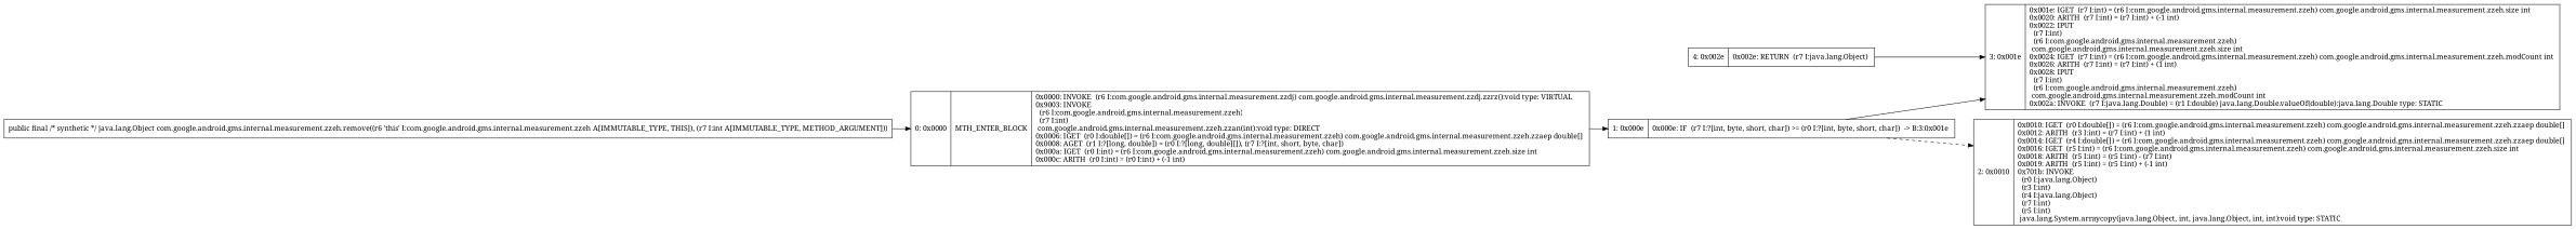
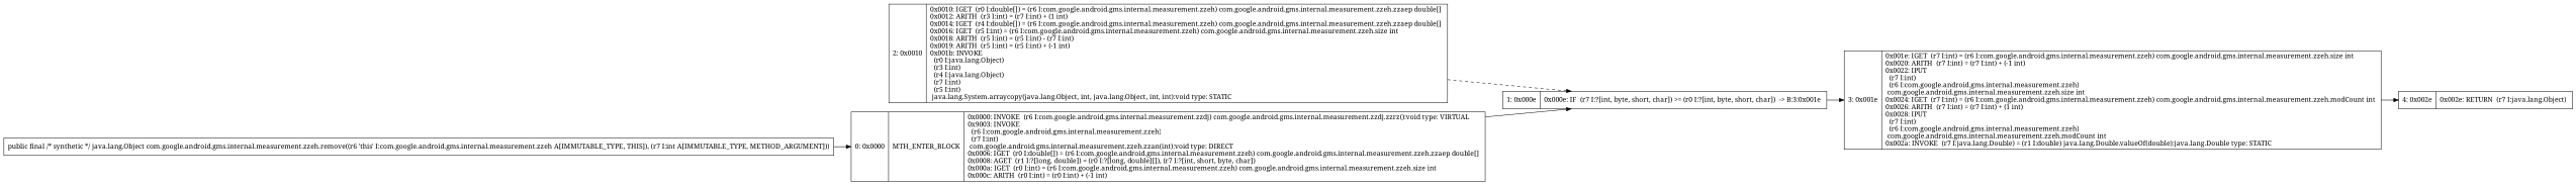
  digraph {
    fontname="Noto Serif"
    rankdir=LR
    node [fontname="Noto Serif" shape=record]
    edge [fontname="Noto Serif"]
    n1 [label="{0\:\ 0x0000|MTH_ENTER_BLOCK\l|0x0000: INVOKE  (r6 I:com.google.android.gms.internal.measurement.zzdj) com.google.android.gms.internal.measurement.zzdj.zzrz():void type: VIRTUAL \l0x9003: INVOKE  \l  (r6 I:com.google.android.gms.internal.measurement.zzeh)\l  (r7 I:int)\l com.google.android.gms.internal.measurement.zzeh.zzan(int):void type: DIRECT \l0x0006: IGET  (r0 I:double[]) = (r6 I:com.google.android.gms.internal.measurement.zzeh) com.google.android.gms.internal.measurement.zzeh.zzaep double[] \l0x0008: AGET  (r1 I:?[long, double]) = (r0 I:?[long, double][]), (r7 I:?[int, short, byte, char]) \l0x000a: IGET  (r0 I:int) = (r6 I:com.google.android.gms.internal.measurement.zzeh) com.google.android.gms.internal.measurement.zzeh.size int \l0x000c: ARITH  (r0 I:int) = (r0 I:int) + (\-1 int) \l}"]
    n2 [label="{1\:\ 0x000e|0x000e: IF  (r7 I:?[int, byte, short, char]) \>= (r0 I:?[int, byte, short, char])  \-\> B:3:0x001e \l}"]
-   n3 [label="{2\:\ 0x0010|0x0010: IGET  (r0 I:double[]) = (r6 I:com.google.android.gms.internal.measurement.zzeh) com.google.android.gms.internal.measurement.zzeh.zzaep double[] \l0x0012: ARITH  (r3 I:int) = (r7 I:int) + (1 int) \l0x0014: IGET  (r4 I:double[]) = (r6 I:com.google.android.gms.internal.measurement.zzeh) com.google.android.gms.internal.measurement.zzeh.zzaep double[] \l0x0016: IGET  (r5 I:int) = (r6 I:com.google.android.gms.internal.measurement.zzeh) com.google.android.gms.internal.measurement.zzeh.size int \l0x0018: ARITH  (r5 I:int) = (r5 I:int) \- (r7 I:int) \l0x0019: ARITH  (r5 I:int) = (r5 I:int) + (\-1 int) \l0x701b: INVOKE  \l  (r0 I:java.lang.Object)\l  (r3 I:int)\l  (r4 I:java.lang.Object)\l  (r7 I:int)\l  (r5 I:int)\l java.lang.System.arraycopy(java.lang.Object, int, java.lang.Object, int, int):void type: STATIC \l}"]
+   n3 [label="{2\:\ 0x0010|0x0010: IGET  (r0 I:double[]) = (r6 I:com.google.android.gms.internal.measurement.zzeh) com.google.android.gms.internal.measurement.zzeh.zzaep double[] \l0x0012: ARITH  (r3 I:int) = (r7 I:int) + (1 int) \l0x0014: IGET  (r4 I:double[]) = (r6 I:com.google.android.gms.internal.measurement.zzeh) com.google.android.gms.internal.measurement.zzeh.zzaep double[] \l0x0016: IGET  (r5 I:int) = (r6 I:com.google.android.gms.internal.measurement.zzeh) com.google.android.gms.internal.measurement.zzeh.size int \l0x0018: ARITH  (r5 I:int) = (r5 I:int) \- (r7 I:int) \l0x0019: ARITH  (r5 I:int) = (r5 I:int) + (\-1 int) \l0x001b: INVOKE  \l  (r0 I:java.lang.Object)\l  (r3 I:int)\l  (r4 I:java.lang.Object)\l  (r7 I:int)\l  (r5 I:int)\l java.lang.System.arraycopy(java.lang.Object, int, java.lang.Object, int, int):void type: STATIC \l}"]
    n4 [label="{3\:\ 0x001e|0x001e: IGET  (r7 I:int) = (r6 I:com.google.android.gms.internal.measurement.zzeh) com.google.android.gms.internal.measurement.zzeh.size int \l0x0020: ARITH  (r7 I:int) = (r7 I:int) + (\-1 int) \l0x0022: IPUT  \l  (r7 I:int)\l  (r6 I:com.google.android.gms.internal.measurement.zzeh)\l com.google.android.gms.internal.measurement.zzeh.size int \l0x0024: IGET  (r7 I:int) = (r6 I:com.google.android.gms.internal.measurement.zzeh) com.google.android.gms.internal.measurement.zzeh.modCount int \l0x0026: ARITH  (r7 I:int) = (r7 I:int) + (1 int) \l0x0028: IPUT  \l  (r7 I:int)\l  (r6 I:com.google.android.gms.internal.measurement.zzeh)\l com.google.android.gms.internal.measurement.zzeh.modCount int \l0x002a: INVOKE  (r7 I:java.lang.Double) = (r1 I:double) java.lang.Double.valueOf(double):java.lang.Double type: STATIC \l}"]
    n5 [label="{4\:\ 0x002e|0x002e: RETURN  (r7 I:java.lang.Object) \l}"]
    n6 [label="{public final \/* synthetic *\/ java.lang.Object com.google.android.gms.internal.measurement.zzeh.remove((r6 'this' I:com.google.android.gms.internal.measurement.zzeh A[IMMUTABLE_TYPE, THIS]), (r7 I:int A[IMMUTABLE_TYPE, METHOD_ARGUMENT])) }"]
    n1 -> n2
-   n2 -> n3 [style=dashed]
+   n3 -> n2 [style=dashed]
    n2 -> n4
-   n5 -> n4
+   n4 -> n5
    n6 -> n1
  }
